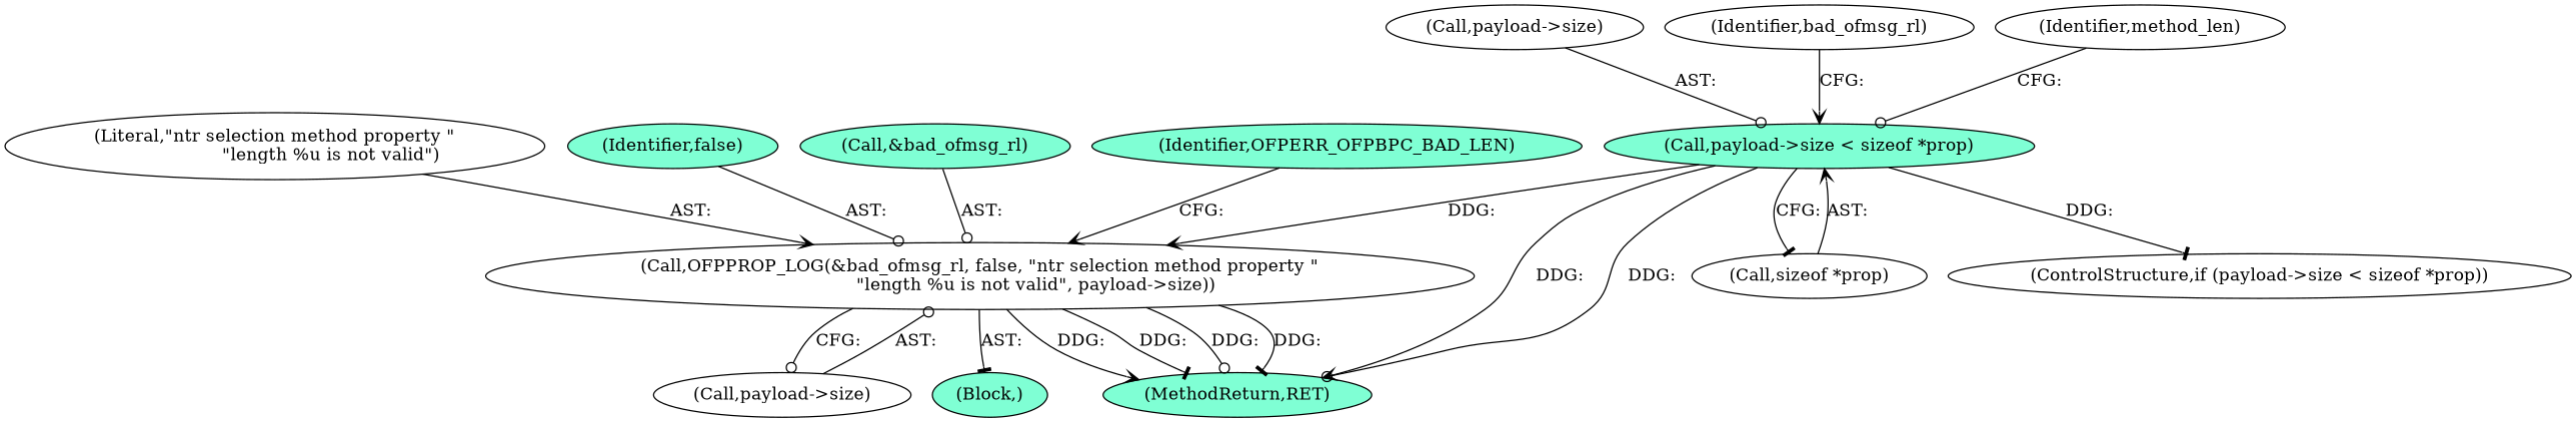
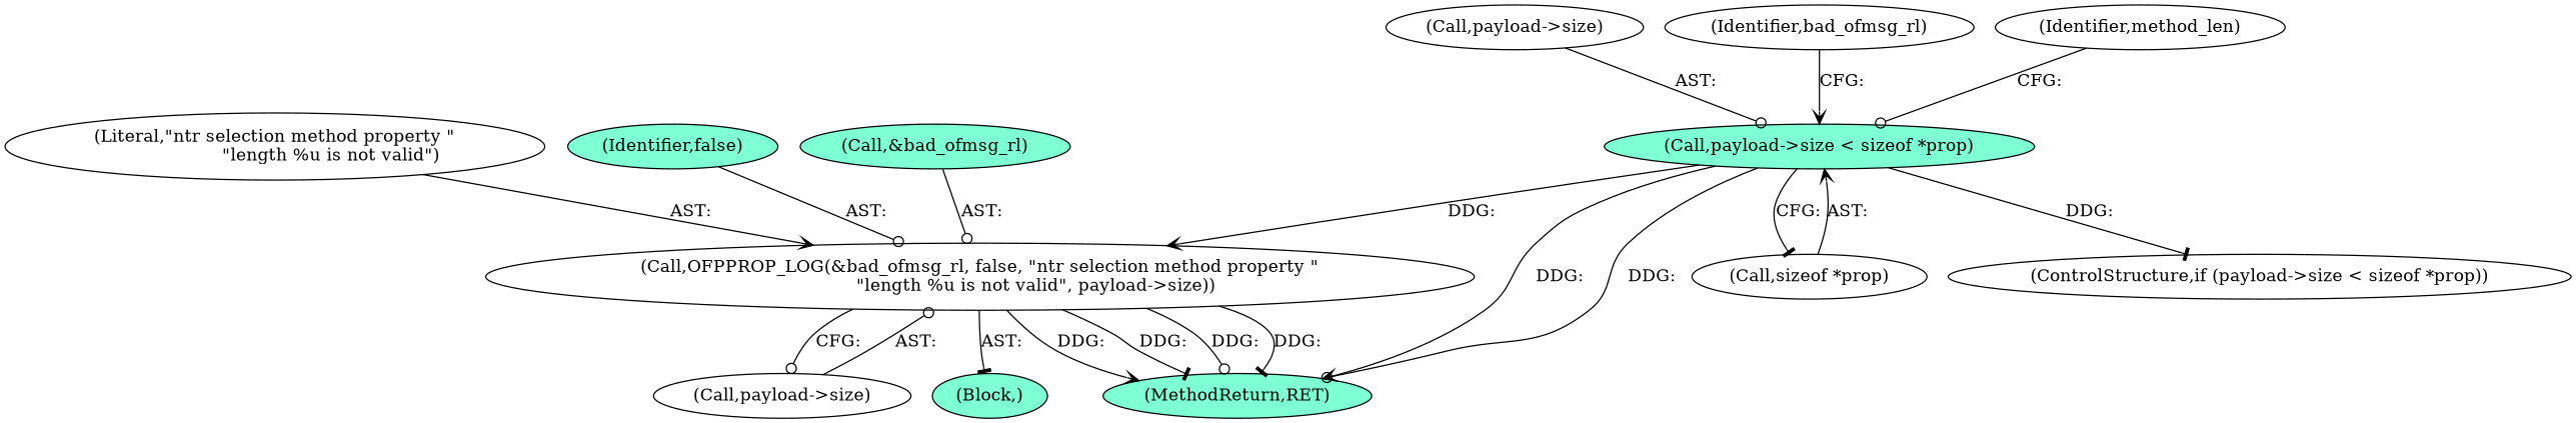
  digraph {
    node [fillcolor=white style=filled]
    edge [arrowhead=odot]
    n1 [label="(Call,OFPPROP_LOG(&bad_ofmsg_rl, false, \"ntr selection method property \"\n                    \"length %u is not valid\", payload->size))"]
    n2 [label="(Call,payload->size)"]
    n3 [fillcolor=aquamarine label="(Block,)"]
    n4 [fillcolor=aquamarine label="(MethodReturn,RET)"]
    n5 [fillcolor=aquamarine label="(Call,payload->size < sizeof *prop)"]
    n6 [label="(Call,sizeof *prop)"]
    n7 [label="(ControlStructure,if (payload->size < sizeof *prop))"]
    n8 [label="(Literal,\"ntr selection method property \"\n                    \"length %u is not valid\")"]
    n9 [label="(Call,payload->size)"]
    n10 [fillcolor=aquamarine label="(Identifier,false)"]
    n11 [fillcolor=aquamarine label="(Call,&bad_ofmsg_rl)"]
    n12 [label="(Identifier,bad_ofmsg_rl)"]
    n13 [label="(Identifier,method_len)"]
-   n14 [fillcolor=aquamarine label="(Identifier,OFPERR_OFPBPC_BAD_LEN)"]
    n1 -> n2 [label="CFG: "]
    n1 -> n3 [arrowhead=tee label="AST: "]
    n1 -> n4 [arrowhead=vee label="DDG: "]
    n1 -> n4 [arrowhead=tee label="DDG: "]
    n1 -> n4 [label="DDG: "]
    n1 -> n4 [arrowhead=tee label="DDG: "]
    n2 -> n1 [label="AST: "]
    n5 -> n1 [arrowhead=vee label="DDG: "]
    n5 -> n4 [arrowhead=vee label="DDG: "]
    n5 -> n4 [label="DDG: "]
    n5 -> n6 [arrowhead=tee label="CFG: "]
    n5 -> n7 [arrowhead=tee label="DDG: "]
    n6 -> n5 [arrowhead=vee label="AST: "]
    n8 -> n1 [arrowhead=vee label="AST: "]
    n9 -> n5 [label="AST: "]
    n10 -> n1 [label="AST: "]
    n11 -> n1 [label="AST: "]
    n12 -> n5 [arrowhead=vee label="CFG: "]
    n13 -> n5 [label="CFG: "]
-   n14 -> n1 [arrowhead=vee label="CFG: "]
  }
